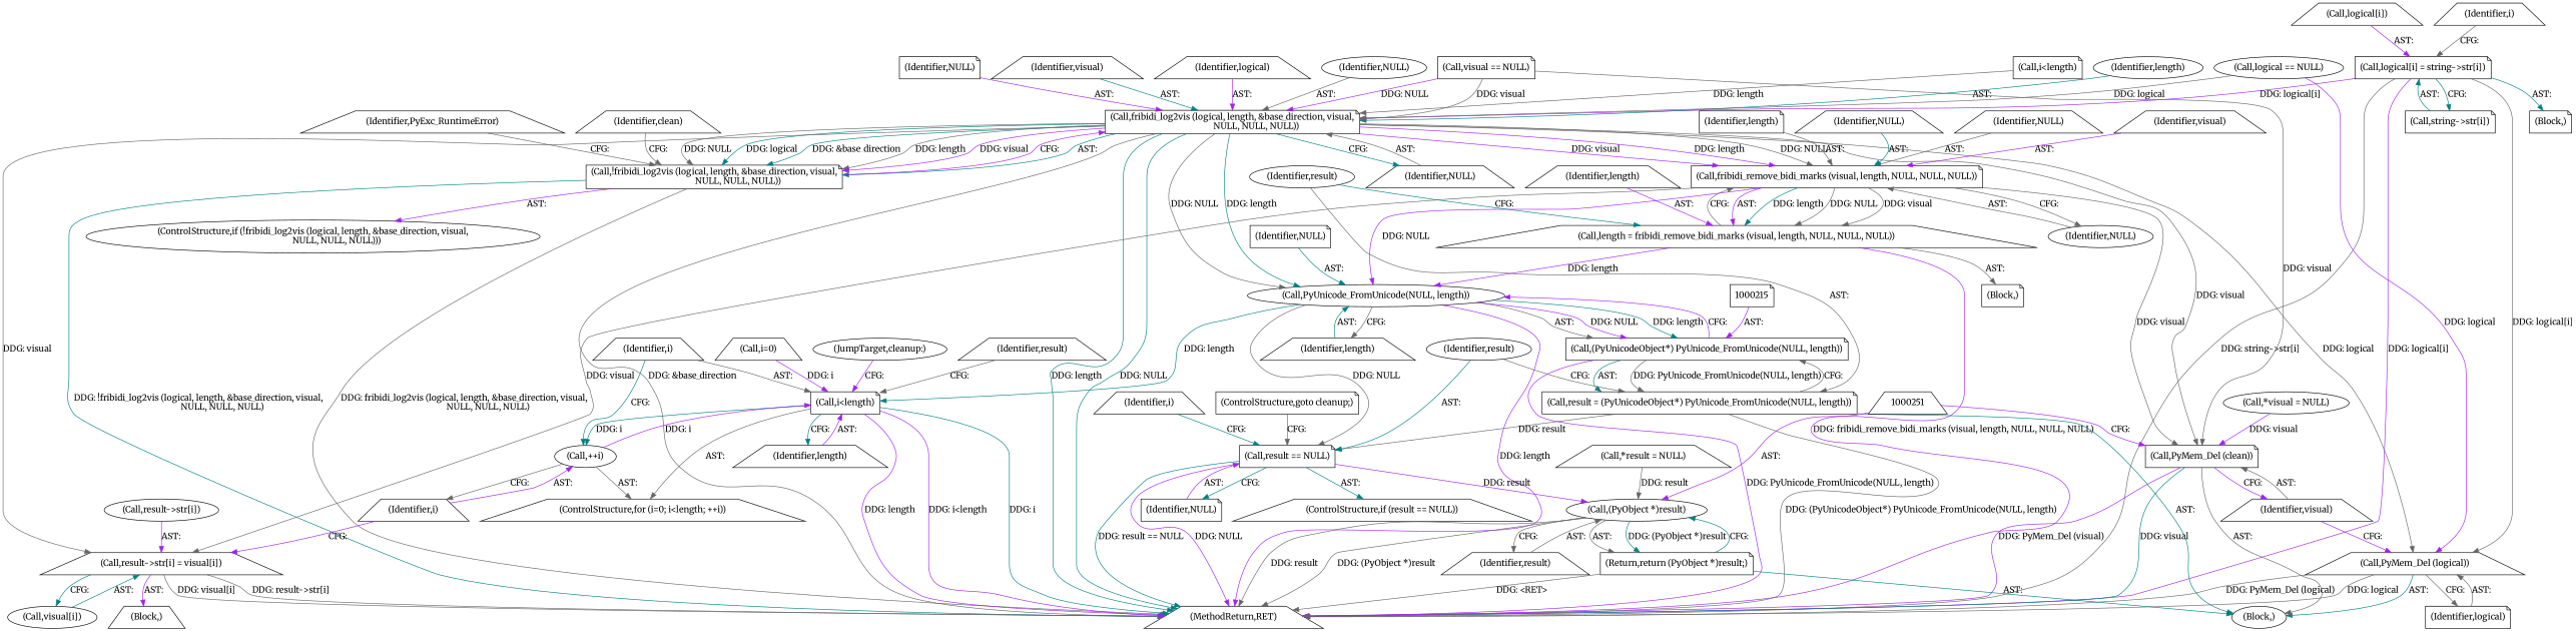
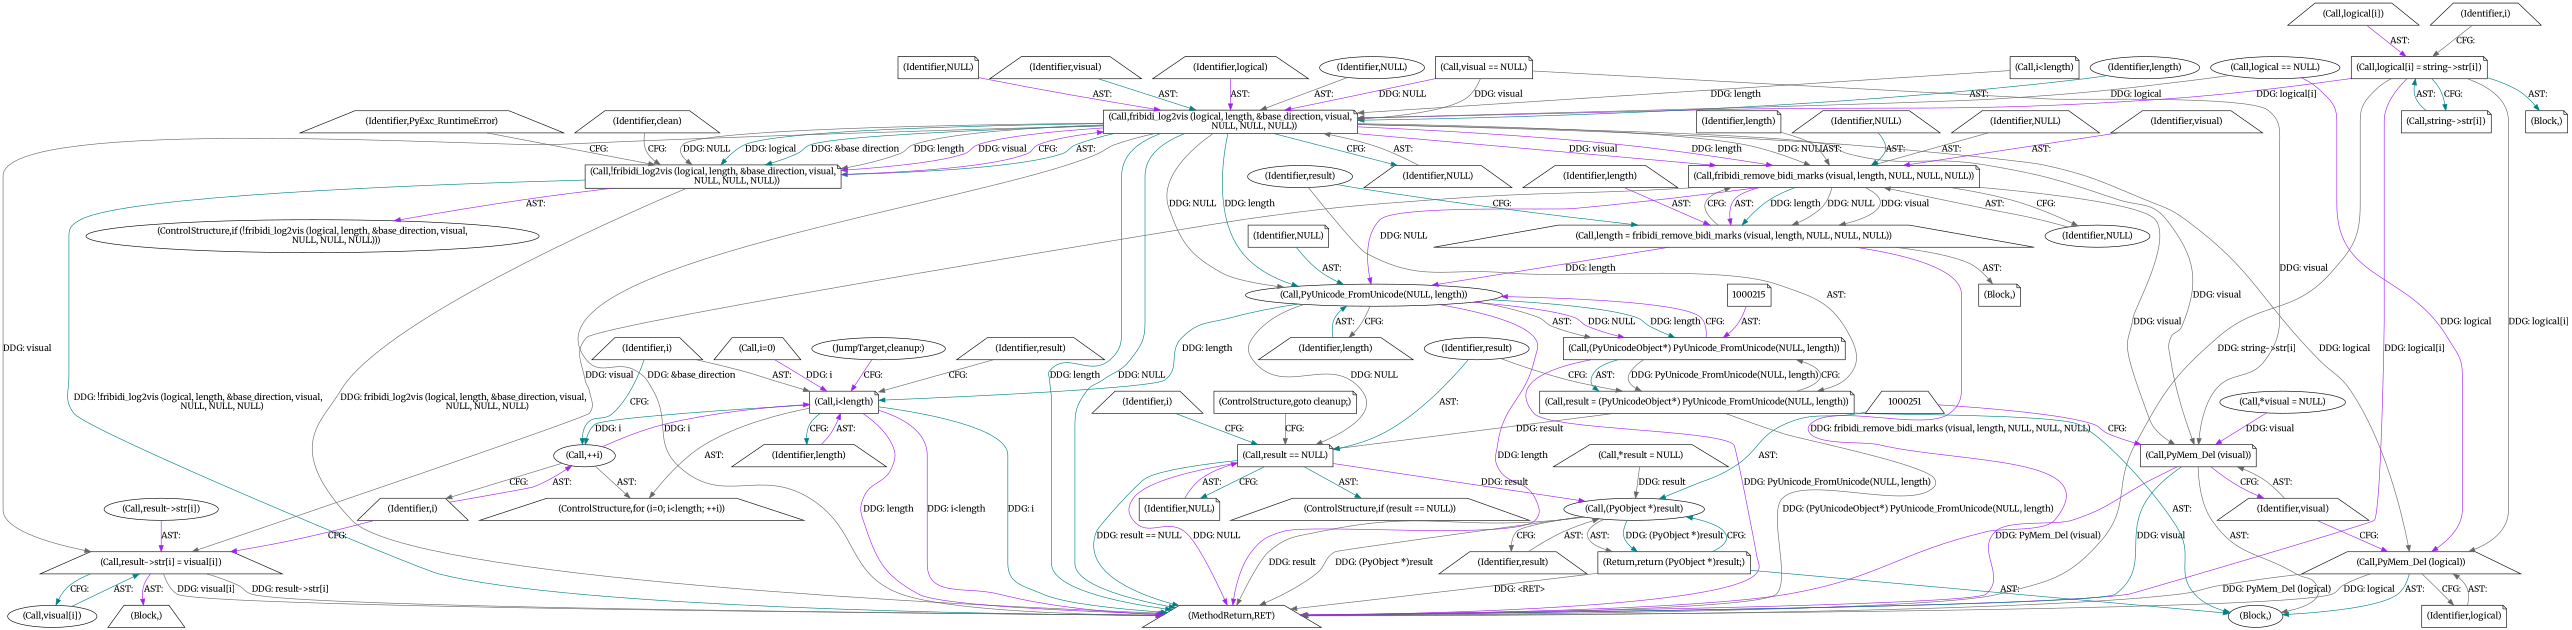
  digraph {
    fontname=Merriweather
    node [fontname=Merriweather shape=trapezium]
    edge [color=gray40 fontname=Merriweather]
    n1 [label="(Call,logical[i] = string->str[i])" shape=note]
    n2 [label="(Call,fribidi_log2vis (logical, length, &base_direction, visual,\n                          NULL, NULL, NULL))" shape=note]
    n3 [label="(Call,PyMem_Del (logical))"]
    n4 [label="(MethodReturn,RET)"]
    n5 [label="(Call,string->str[i])" shape=note]
    n6 [label="(Block,)" shape=note]
    n7 [label="(Call,!fribidi_log2vis (logical, length, &base_direction, visual,\n                          NULL, NULL, NULL))" shape=note]
    n8 [label="(Call,fribidi_remove_bidi_marks (visual, length, NULL, NULL, NULL))" shape=note]
    n9 [label="(Call,PyUnicode_FromUnicode(NULL, length))" shape=ellipse]
    n10 [label="(Call,result->str[i] = visual[i])"]
-   n11 [label="(Call,PyMem_Del (clean))" shape=note]
+   n11 [label="(Call,PyMem_Del (visual))" shape=note]
    n12 [label="(Identifier,NULL)"]
    n13 [label="(Block,)" shape=ellipse]
    n14 [label="(Identifier,logical)" shape=note]
    n15 [label="(ControlStructure,if (!fribidi_log2vis (logical, length, &base_direction, visual,\n                          NULL, NULL, NULL)))" shape=ellipse]
    n16 [label="(Call,length = fribidi_remove_bidi_marks (visual, length, NULL, NULL, NULL))"]
    n17 [label="(Identifier,NULL)" shape=ellipse]
    n18 [label="(Call,(PyUnicodeObject*) PyUnicode_FromUnicode(NULL, length))" shape=note]
    n19 [label="(Call,result == NULL)" shape=note]
    n20 [label="(Call,i<length)" shape=note]
    n21 [label="(Identifier,length)"]
    n22 [label="(Call,visual[i])" shape=ellipse]
    n23 [label="(Block,)"]
    n24 [label="(Identifier,visual)"]
    n25 [label="(Block,)" shape=note]
    n26 [label="(Call,result = (PyUnicodeObject*) PyUnicode_FromUnicode(NULL, length))" shape=note]
    n27 [label="(Call,(PyObject *)result)" shape=ellipse]
    n28 [label="(ControlStructure,if (result == NULL))"]
    n29 [label="(Identifier,NULL)" shape=note]
    n30 [label="(Call,++i)" shape=ellipse]
    n31 [label="(ControlStructure,for (i=0; i<length; ++i))"]
    n32 [label="(Identifier,length)"]
    n33 [label="(Return,return (PyObject *)result;)" shape=note]
    n34 [label="(Identifier,result)"]
    n35 [label="(Identifier,i)"]
    n36 [label="(Call,i=0)"]
    n37 [label="(Identifier,length)" shape=ellipse]
    n38 [label="(Call,*visual = NULL)" shape=ellipse]
    n39 [label="(JumpTarget,cleanup:)" shape=ellipse]
    n40 [label="(Identifier,result)" shape=ellipse]
    n41 [label="(Call,logical == NULL)" shape=ellipse]
    n42 [label="(Identifier,NULL)" shape=note]
    n43 [label="(Identifier,length)"]
    n44 [label="(Call,result->str[i])" shape=ellipse]
    n45 [label="(Identifier,result)" shape=ellipse]
    n46 [label="(Identifier,visual)"]
    n47 [label="(Call,*result = NULL)"]
    n48 [label="(Identifier,NULL)" shape=ellipse]
    n49 [label="(Identifier,i)"]
    n50 [label="(Identifier,length)" shape=note]
    n51 [label="(Call,i<length)" shape=note]
    n52 [label="(Identifier,i)"]
    n53 [label="(Identifier,result)"]
    n54 [label="(Call,logical[i])"]
    n55 [label="(Identifier,i)"]
    n56 [label="(Identifier,PyExc_RuntimeError)"]
    n57 [label="(Identifier,visual)"]
    n58 [label="(Identifier,NULL)" shape=note]
    n59 [label="(Call,visual == NULL)" shape=note]
    n60 [label="(Identifier,NULL)"]
    n61 [label="(ControlStructure,goto cleanup;)" shape=note]
    n62 [label="(Identifier,NULL)"]
    n63 [label="(Identifier,clean)"]
    n64 [label="(Identifier,logical)"]
    1000215 [shape=note]
    1000251
    n1 -> n2 [color=purple label="DDG: logical[i]"]
    n1 -> n3 [label="DDG: logical[i]"]
    n1 -> n4 [label="DDG: string->str[i]"]
    n1 -> n4 [color=purple label="DDG: logical[i]"]
    n1 -> n5 [color=teal label="CFG: "]
    n1 -> n6 [color=teal label="AST: "]
    n2 -> n3 [label="DDG: logical"]
    n2 -> n4 [color=teal label="DDG: NULL"]
    n2 -> n4 [label="DDG: &base_direction"]
    n2 -> n4 [color=teal label="DDG: length"]
    n2 -> n7 [color=teal label="AST: "]
    n2 -> n7 [label="DDG: NULL"]
    n2 -> n7 [color=teal label="DDG: logical"]
    n2 -> n7 [color=teal label="DDG: &base_direction"]
    n2 -> n7 [label="DDG: length"]
    n2 -> n7 [color=purple label="DDG: visual"]
    n2 -> n8 [color=purple label="DDG: visual"]
    n2 -> n8 [color=purple label="DDG: length"]
    n2 -> n8 [label="DDG: NULL"]
    n2 -> n9 [label="DDG: NULL"]
    n2 -> n9 [color=teal label="DDG: length"]
    n2 -> n10 [label="DDG: visual"]
    n2 -> n11 [label="DDG: visual"]
    n2 -> n12 [color=teal label="CFG: "]
    n3 -> n4 [label="DDG: PyMem_Del (logical)"]
    n3 -> n4 [label="DDG: logical"]
    n3 -> n13 [color=teal label="AST: "]
    n3 -> n14 [label="CFG: "]
    n5 -> n1 [color=teal label="AST: "]
    n7 -> n2 [color=purple label="CFG: "]
    n7 -> n4 [label="DDG: fribidi_log2vis (logical, length, &base_direction, visual,\n                          NULL, NULL, NULL)"]
    n7 -> n4 [color=teal label="DDG: !fribidi_log2vis (logical, length, &base_direction, visual,\n                          NULL, NULL, NULL)"]
    n7 -> n15 [color=purple label="AST: "]
    n8 -> n9 [color=purple label="DDG: NULL"]
    n8 -> n10 [label="DDG: visual"]
    n8 -> n11 [label="DDG: visual"]
    n8 -> n16 [color=purple label="AST: "]
    n8 -> n16 [color=teal label="DDG: length"]
    n8 -> n16 [label="DDG: NULL"]
    n8 -> n16 [label="DDG: visual"]
    n8 -> n17 [label="CFG: "]
    n9 -> n4 [color=purple label="DDG: length"]
    n9 -> n18 [label="AST: "]
    n9 -> n18 [color=purple label="DDG: NULL"]
    n9 -> n18 [color=teal label="DDG: length"]
    n9 -> n19 [label="DDG: NULL"]
    n9 -> n20 [color=teal label="DDG: length"]
    n9 -> n21 [label="CFG: "]
    n10 -> n4 [label="DDG: result->str[i]"]
    n10 -> n4 [label="DDG: visual[i]"]
    n10 -> n22 [color=teal label="CFG: "]
    n10 -> n23 [color=purple label="AST: "]
    n11 -> n4 [color=teal label="DDG: visual"]
    n11 -> n4 [color=purple label="DDG: PyMem_Del (visual)"]
    n11 -> n13 [label="AST: "]
    n11 -> n24 [color=purple label="CFG: "]
    n12 -> n2 [label="AST: "]
    n14 -> n3 [label="AST: "]
    n16 -> n4 [color=purple label="DDG: fribidi_remove_bidi_marks (visual, length, NULL, NULL, NULL)"]
    n16 -> n8 [label="CFG: "]
    n16 -> n9 [color=purple label="DDG: length"]
    n16 -> n25 [label="AST: "]
    n17 -> n8 [label="AST: "]
    n18 -> n4 [color=purple label="DDG: PyUnicode_FromUnicode(NULL, length)"]
    n18 -> n9 [color=purple label="CFG: "]
    n18 -> n26 [color=teal label="AST: "]
    n18 -> n26 [label="DDG: PyUnicode_FromUnicode(NULL, length)"]
    n19 -> n4 [color=purple label="DDG: NULL"]
    n19 -> n4 [color=teal label="DDG: result == NULL"]
    n19 -> n27 [color=purple label="DDG: result"]
    n19 -> n28 [color=teal label="AST: "]
    n19 -> n29 [color=teal label="CFG: "]
    n20 -> n4 [color=purple label="DDG: length"]
    n20 -> n4 [color=purple label="DDG: i<length"]
    n20 -> n4 [color=teal label="DDG: i"]
    n20 -> n30 [color=teal label="DDG: i"]
    n20 -> n31 [label="AST: "]
    n20 -> n32 [color=teal label="CFG: "]
    n21 -> n9 [color=teal label="AST: "]
    n22 -> n10 [color=teal label="AST: "]
    n24 -> n3 [color=purple label="CFG: "]
    n24 -> n11 [label="AST: "]
    n26 -> n4 [label="DDG: (PyUnicodeObject*) PyUnicode_FromUnicode(NULL, length)"]
    n26 -> n13 [color=teal label="AST: "]
    n26 -> n18 [label="CFG: "]
    n26 -> n19 [label="DDG: result"]
    n27 -> n4 [label="DDG: result"]
    n27 -> n4 [label="DDG: (PyObject *)result"]
    n27 -> n33 [label="AST: "]
    n27 -> n33 [color=teal label="DDG: (PyObject *)result"]
    n27 -> n34 [label="CFG: "]
    n29 -> n19 [color=purple label="AST: "]
    n30 -> n20 [color=purple label="DDG: i"]
    n30 -> n31 [label="AST: "]
    n30 -> n35 [label="CFG: "]
    n32 -> n20 [color=purple label="AST: "]
    n33 -> n4 [label="DDG: <RET>"]
    n33 -> n13 [color=teal label="AST: "]
    n33 -> n27 [color=teal label="CFG: "]
    n34 -> n27 [label="AST: "]
    n35 -> n10 [color=purple label="CFG: "]
    n35 -> n30 [color=purple label="AST: "]
    n36 -> n20 [color=purple label="DDG: i"]
    n37 -> n2 [color=teal label="AST: "]
    n38 -> n11 [color=purple label="DDG: visual"]
    n39 -> n20 [color=purple label="CFG: "]
    n40 -> n19 [color=teal label="AST: "]
    n40 -> n26 [label="CFG: "]
    n41 -> n2 [label="DDG: logical"]
    n41 -> n3 [color=purple label="DDG: logical"]
    n42 -> n2 [color=purple label="AST: "]
    n43 -> n16 [color=purple label="AST: "]
    n44 -> n10 [color=purple label="AST: "]
    n45 -> n16 [color=teal label="CFG: "]
    n45 -> n26 [label="AST: "]
    n46 -> n8 [color=purple label="AST: "]
    n47 -> n27 [label="DDG: result"]
    n48 -> n2 [label="AST: "]
    n49 -> n20 [label="AST: "]
    n49 -> n30 [color=teal label="CFG: "]
    n50 -> n8 [label="AST: "]
    n51 -> n2 [label="DDG: length"]
    n52 -> n19 [color=teal label="CFG: "]
    n53 -> n20 [label="CFG: "]
    n54 -> n1 [color=purple label="AST: "]
    n55 -> n1 [label="CFG: "]
    n56 -> n7 [label="CFG: "]
    n57 -> n2 [color=teal label="AST: "]
    n58 -> n9 [color=teal label="AST: "]
    n59 -> n2 [label="DDG: visual"]
    n59 -> n2 [color=purple label="DDG: NULL"]
    n59 -> n11 [label="DDG: visual"]
    n60 -> n8 [label="AST: "]
    n61 -> n19 [label="CFG: "]
    n62 -> n8 [color=teal label="AST: "]
    n63 -> n7 [label="CFG: "]
    n64 -> n2 [color=purple label="AST: "]
    1000215 -> n18 [color=purple label="AST: "]
    1000251 -> n11 [color=purple label="CFG: "]
-   1000251 -> n27 [color=purple label="AST: "]
+   1000251 -> n27 [color=teal label="AST: "]
  }
